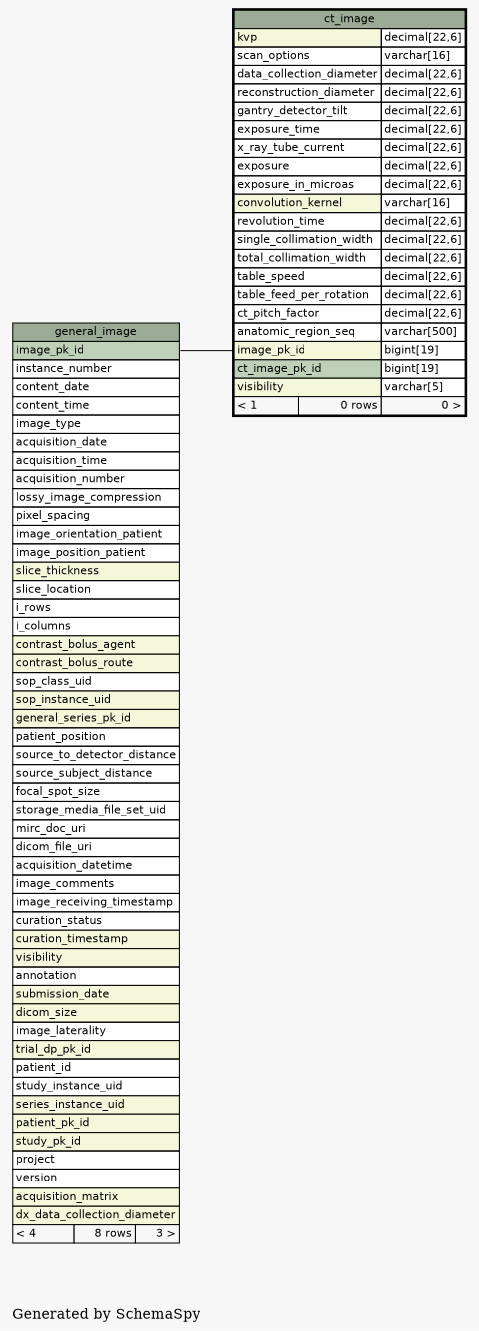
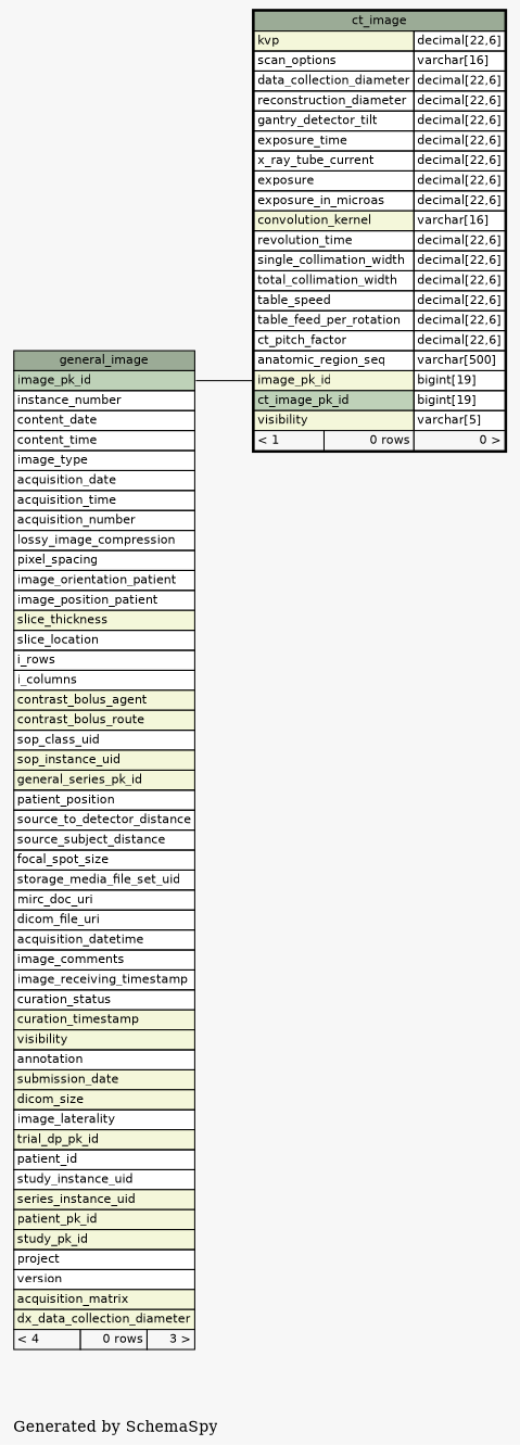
  digraph {
    bgcolor="#f7f7f7"
    label="\nGenerated by SchemaSpy"
    labeljust=l
    rankdir=RL
    node [fontname=Helvetica fontsize=11 shape=plaintext]
    n1 [label=<     <TABLE BORDER="2" CELLBORDER="1" CELLSPACING="0" BGCOLOR="#ffffff">       <TR><TD PORT="ct_image.heading" COLSPAN="3" BGCOLOR="#9bab96" ALIGN="CENTER">ct_image</TD></TR>       <TR><TD PORT="kvp" COLSPAN="2" BGCOLOR="#f4f7da" ALIGN="LEFT">kvp</TD><TD PORT="kvp.type" ALIGN="LEFT">decimal[22,6]</TD></TR>       <TR><TD PORT="scan_options" COLSPAN="2" ALIGN="LEFT">scan_options</TD><TD PORT="scan_options.type" ALIGN="LEFT">varchar[16]</TD></TR>       <TR><TD PORT="data_collection_diameter" COLSPAN="2" ALIGN="LEFT">data_collection_diameter</TD><TD PORT="data_collection_diameter.type" ALIGN="LEFT">decimal[22,6]</TD></TR>       <TR><TD PORT="reconstruction_diameter" COLSPAN="2" ALIGN="LEFT">reconstruction_diameter</TD><TD PORT="reconstruction_diameter.type" ALIGN="LEFT">decimal[22,6]</TD></TR>       <TR><TD PORT="gantry_detector_tilt" COLSPAN="2" ALIGN="LEFT">gantry_detector_tilt</TD><TD PORT="gantry_detector_tilt.type" ALIGN="LEFT">decimal[22,6]</TD></TR>       <TR><TD PORT="exposure_time" COLSPAN="2" ALIGN="LEFT">exposure_time</TD><TD PORT="exposure_time.type" ALIGN="LEFT">decimal[22,6]</TD></TR>       <TR><TD PORT="x_ray_tube_current" COLSPAN="2" ALIGN="LEFT">x_ray_tube_current</TD><TD PORT="x_ray_tube_current.type" ALIGN="LEFT">decimal[22,6]</TD></TR>       <TR><TD PORT="exposure" COLSPAN="2" ALIGN="LEFT">exposure</TD><TD PORT="exposure.type" ALIGN="LEFT">decimal[22,6]</TD></TR>       <TR><TD PORT="exposure_in_microas" COLSPAN="2" ALIGN="LEFT">exposure_in_microas</TD><TD PORT="exposure_in_microas.type" ALIGN="LEFT">decimal[22,6]</TD></TR>       <TR><TD PORT="convolution_kernel" COLSPAN="2" BGCOLOR="#f4f7da" ALIGN="LEFT">convolution_kernel</TD><TD PORT="convolution_kernel.type" ALIGN="LEFT">varchar[16]</TD></TR>       <TR><TD PORT="revolution_time" COLSPAN="2" ALIGN="LEFT">revolution_time</TD><TD PORT="revolution_time.type" ALIGN="LEFT">decimal[22,6]</TD></TR>       <TR><TD PORT="single_collimation_width" COLSPAN="2" ALIGN="LEFT">single_collimation_width</TD><TD PORT="single_collimation_width.type" ALIGN="LEFT">decimal[22,6]</TD></TR>       <TR><TD PORT="total_collimation_width" COLSPAN="2" ALIGN="LEFT">total_collimation_width</TD><TD PORT="total_collimation_width.type" ALIGN="LEFT">decimal[22,6]</TD></TR>       <TR><TD PORT="table_speed" COLSPAN="2" ALIGN="LEFT">table_speed</TD><TD PORT="table_speed.type" ALIGN="LEFT">decimal[22,6]</TD></TR>       <TR><TD PORT="table_feed_per_rotation" COLSPAN="2" ALIGN="LEFT">table_feed_per_rotation</TD><TD PORT="table_feed_per_rotation.type" ALIGN="LEFT">decimal[22,6]</TD></TR>       <TR><TD PORT="ct_pitch_factor" COLSPAN="2" ALIGN="LEFT">ct_pitch_factor</TD><TD PORT="ct_pitch_factor.type" ALIGN="LEFT">decimal[22,6]</TD></TR>       <TR><TD PORT="anatomic_region_seq" COLSPAN="2" ALIGN="LEFT">anatomic_region_seq</TD><TD PORT="anatomic_region_seq.type" ALIGN="LEFT">varchar[500]</TD></TR>       <TR><TD PORT="image_pk_id" COLSPAN="2" BGCOLOR="#f4f7da" ALIGN="LEFT">image_pk_id</TD><TD PORT="image_pk_id.type" ALIGN="LEFT">bigint[19]</TD></TR>       <TR><TD PORT="ct_image_pk_id" COLSPAN="2" BGCOLOR="#bed1b8" ALIGN="LEFT">ct_image_pk_id</TD><TD PORT="ct_image_pk_id.type" ALIGN="LEFT">bigint[19]</TD></TR>       <TR><TD PORT="visibility" COLSPAN="2" BGCOLOR="#f4f7da" ALIGN="LEFT">visibility</TD><TD PORT="visibility.type" ALIGN="LEFT">varchar[5]</TD></TR>       <TR><TD ALIGN="LEFT" BGCOLOR="#f7f7f7">&lt; 1</TD><TD ALIGN="RIGHT" BGCOLOR="#f7f7f7">0 rows</TD><TD ALIGN="RIGHT" BGCOLOR="#f7f7f7">0 &gt;</TD></TR>     </TABLE>>]
-   n2 [label=<     <TABLE BORDER="0" CELLBORDER="1" CELLSPACING="0" BGCOLOR="#ffffff">       <TR><TD PORT="general_image.heading" COLSPAN="3" BGCOLOR="#9bab96" ALIGN="CENTER">general_image</TD></TR>       <TR><TD PORT="image_pk_id" COLSPAN="3" BGCOLOR="#bed1b8" ALIGN="LEFT">image_pk_id</TD></TR>       <TR><TD PORT="instance_number" COLSPAN="3" ALIGN="LEFT">instance_number</TD></TR>       <TR><TD PORT="content_date" COLSPAN="3" ALIGN="LEFT">content_date</TD></TR>       <TR><TD PORT="content_time" COLSPAN="3" ALIGN="LEFT">content_time</TD></TR>       <TR><TD PORT="image_type" COLSPAN="3" ALIGN="LEFT">image_type</TD></TR>       <TR><TD PORT="acquisition_date" COLSPAN="3" ALIGN="LEFT">acquisition_date</TD></TR>       <TR><TD PORT="acquisition_time" COLSPAN="3" ALIGN="LEFT">acquisition_time</TD></TR>       <TR><TD PORT="acquisition_number" COLSPAN="3" ALIGN="LEFT">acquisition_number</TD></TR>       <TR><TD PORT="lossy_image_compression" COLSPAN="3" ALIGN="LEFT">lossy_image_compression</TD></TR>       <TR><TD PORT="pixel_spacing" COLSPAN="3" ALIGN="LEFT">pixel_spacing</TD></TR>       <TR><TD PORT="image_orientation_patient" COLSPAN="3" ALIGN="LEFT">image_orientation_patient</TD></TR>       <TR><TD PORT="image_position_patient" COLSPAN="3" ALIGN="LEFT">image_position_patient</TD></TR>       <TR><TD PORT="slice_thickness" COLSPAN="3" BGCOLOR="#f4f7da" ALIGN="LEFT">slice_thickness</TD></TR>       <TR><TD PORT="slice_location" COLSPAN="3" ALIGN="LEFT">slice_location</TD></TR>       <TR><TD PORT="i_rows" COLSPAN="3" ALIGN="LEFT">i_rows</TD></TR>       <TR><TD PORT="i_columns" COLSPAN="3" ALIGN="LEFT">i_columns</TD></TR>       <TR><TD PORT="contrast_bolus_agent" COLSPAN="3" BGCOLOR="#f4f7da" ALIGN="LEFT">contrast_bolus_agent</TD></TR>       <TR><TD PORT="contrast_bolus_route" COLSPAN="3" BGCOLOR="#f4f7da" ALIGN="LEFT">contrast_bolus_route</TD></TR>       <TR><TD PORT="sop_class_uid" COLSPAN="3" ALIGN="LEFT">sop_class_uid</TD></TR>       <TR><TD PORT="sop_instance_uid" COLSPAN="3" BGCOLOR="#f4f7da" ALIGN="LEFT">sop_instance_uid</TD></TR>       <TR><TD PORT="general_series_pk_id" COLSPAN="3" BGCOLOR="#f4f7da" ALIGN="LEFT">general_series_pk_id</TD></TR>       <TR><TD PORT="patient_position" COLSPAN="3" ALIGN="LEFT">patient_position</TD></TR>       <TR><TD PORT="source_to_detector_distance" COLSPAN="3" ALIGN="LEFT">source_to_detector_distance</TD></TR>       <TR><TD PORT="source_subject_distance" COLSPAN="3" ALIGN="LEFT">source_subject_distance</TD></TR>       <TR><TD PORT="focal_spot_size" COLSPAN="3" ALIGN="LEFT">focal_spot_size</TD></TR>       <TR><TD PORT="storage_media_file_set_uid" COLSPAN="3" ALIGN="LEFT">storage_media_file_set_uid</TD></TR>       <TR><TD PORT="mirc_doc_uri" COLSPAN="3" ALIGN="LEFT">mirc_doc_uri</TD></TR>       <TR><TD PORT="dicom_file_uri" COLSPAN="3" ALIGN="LEFT">dicom_file_uri</TD></TR>       <TR><TD PORT="acquisition_datetime" COLSPAN="3" ALIGN="LEFT">acquisition_datetime</TD></TR>       <TR><TD PORT="image_comments" COLSPAN="3" ALIGN="LEFT">image_comments</TD></TR>       <TR><TD PORT="image_receiving_timestamp" COLSPAN="3" ALIGN="LEFT">image_receiving_timestamp</TD></TR>       <TR><TD PORT="curation_status" COLSPAN="3" ALIGN="LEFT">curation_status</TD></TR>       <TR><TD PORT="curation_timestamp" COLSPAN="3" BGCOLOR="#f4f7da" ALIGN="LEFT">curation_timestamp</TD></TR>       <TR><TD PORT="visibility" COLSPAN="3" BGCOLOR="#f4f7da" ALIGN="LEFT">visibility</TD></TR>       <TR><TD PORT="annotation" COLSPAN="3" ALIGN="LEFT">annotation</TD></TR>       <TR><TD PORT="submission_date" COLSPAN="3" BGCOLOR="#f4f7da" ALIGN="LEFT">submission_date</TD></TR>       <TR><TD PORT="dicom_size" COLSPAN="3" BGCOLOR="#f4f7da" ALIGN="LEFT">dicom_size</TD></TR>       <TR><TD PORT="image_laterality" COLSPAN="3" ALIGN="LEFT">image_laterality</TD></TR>       <TR><TD PORT="trial_dp_pk_id" COLSPAN="3" BGCOLOR="#f4f7da" ALIGN="LEFT">trial_dp_pk_id</TD></TR>       <TR><TD PORT="patient_id" COLSPAN="3" ALIGN="LEFT">patient_id</TD></TR>       <TR><TD PORT="study_instance_uid" COLSPAN="3" ALIGN="LEFT">study_instance_uid</TD></TR>       <TR><TD PORT="series_instance_uid" COLSPAN="3" BGCOLOR="#f4f7da" ALIGN="LEFT">series_instance_uid</TD></TR>       <TR><TD PORT="patient_pk_id" COLSPAN="3" BGCOLOR="#f4f7da" ALIGN="LEFT">patient_pk_id</TD></TR>       <TR><TD PORT="study_pk_id" COLSPAN="3" BGCOLOR="#f4f7da" ALIGN="LEFT">study_pk_id</TD></TR>       <TR><TD PORT="project" COLSPAN="3" ALIGN="LEFT">project</TD></TR>       <TR><TD PORT="version" COLSPAN="3" ALIGN="LEFT">version</TD></TR>       <TR><TD PORT="acquisition_matrix" COLSPAN="3" BGCOLOR="#f4f7da" ALIGN="LEFT">acquisition_matrix</TD></TR>       <TR><TD PORT="dx_data_collection_diameter" COLSPAN="3" BGCOLOR="#f4f7da" ALIGN="LEFT">dx_data_collection_diameter</TD></TR>       <TR><TD ALIGN="LEFT" BGCOLOR="#f7f7f7">&lt; 4</TD><TD ALIGN="RIGHT" BGCOLOR="#f7f7f7">8 rows</TD><TD ALIGN="RIGHT" BGCOLOR="#f7f7f7">3 &gt;</TD></TR>     </TABLE>>]
+   n2 [label=<     <TABLE BORDER="0" CELLBORDER="1" CELLSPACING="0" BGCOLOR="#ffffff">       <TR><TD PORT="general_image.heading" COLSPAN="3" BGCOLOR="#9bab96" ALIGN="CENTER">general_image</TD></TR>       <TR><TD PORT="image_pk_id" COLSPAN="3" BGCOLOR="#bed1b8" ALIGN="LEFT">image_pk_id</TD></TR>       <TR><TD PORT="instance_number" COLSPAN="3" ALIGN="LEFT">instance_number</TD></TR>       <TR><TD PORT="content_date" COLSPAN="3" ALIGN="LEFT">content_date</TD></TR>       <TR><TD PORT="content_time" COLSPAN="3" ALIGN="LEFT">content_time</TD></TR>       <TR><TD PORT="image_type" COLSPAN="3" ALIGN="LEFT">image_type</TD></TR>       <TR><TD PORT="acquisition_date" COLSPAN="3" ALIGN="LEFT">acquisition_date</TD></TR>       <TR><TD PORT="acquisition_time" COLSPAN="3" ALIGN="LEFT">acquisition_time</TD></TR>       <TR><TD PORT="acquisition_number" COLSPAN="3" ALIGN="LEFT">acquisition_number</TD></TR>       <TR><TD PORT="lossy_image_compression" COLSPAN="3" ALIGN="LEFT">lossy_image_compression</TD></TR>       <TR><TD PORT="pixel_spacing" COLSPAN="3" ALIGN="LEFT">pixel_spacing</TD></TR>       <TR><TD PORT="image_orientation_patient" COLSPAN="3" ALIGN="LEFT">image_orientation_patient</TD></TR>       <TR><TD PORT="image_position_patient" COLSPAN="3" ALIGN="LEFT">image_position_patient</TD></TR>       <TR><TD PORT="slice_thickness" COLSPAN="3" BGCOLOR="#f4f7da" ALIGN="LEFT">slice_thickness</TD></TR>       <TR><TD PORT="slice_location" COLSPAN="3" ALIGN="LEFT">slice_location</TD></TR>       <TR><TD PORT="i_rows" COLSPAN="3" ALIGN="LEFT">i_rows</TD></TR>       <TR><TD PORT="i_columns" COLSPAN="3" ALIGN="LEFT">i_columns</TD></TR>       <TR><TD PORT="contrast_bolus_agent" COLSPAN="3" BGCOLOR="#f4f7da" ALIGN="LEFT">contrast_bolus_agent</TD></TR>       <TR><TD PORT="contrast_bolus_route" COLSPAN="3" BGCOLOR="#f4f7da" ALIGN="LEFT">contrast_bolus_route</TD></TR>       <TR><TD PORT="sop_class_uid" COLSPAN="3" ALIGN="LEFT">sop_class_uid</TD></TR>       <TR><TD PORT="sop_instance_uid" COLSPAN="3" BGCOLOR="#f4f7da" ALIGN="LEFT">sop_instance_uid</TD></TR>       <TR><TD PORT="general_series_pk_id" COLSPAN="3" BGCOLOR="#f4f7da" ALIGN="LEFT">general_series_pk_id</TD></TR>       <TR><TD PORT="patient_position" COLSPAN="3" ALIGN="LEFT">patient_position</TD></TR>       <TR><TD PORT="source_to_detector_distance" COLSPAN="3" ALIGN="LEFT">source_to_detector_distance</TD></TR>       <TR><TD PORT="source_subject_distance" COLSPAN="3" ALIGN="LEFT">source_subject_distance</TD></TR>       <TR><TD PORT="focal_spot_size" COLSPAN="3" ALIGN="LEFT">focal_spot_size</TD></TR>       <TR><TD PORT="storage_media_file_set_uid" COLSPAN="3" ALIGN="LEFT">storage_media_file_set_uid</TD></TR>       <TR><TD PORT="mirc_doc_uri" COLSPAN="3" ALIGN="LEFT">mirc_doc_uri</TD></TR>       <TR><TD PORT="dicom_file_uri" COLSPAN="3" ALIGN="LEFT">dicom_file_uri</TD></TR>       <TR><TD PORT="acquisition_datetime" COLSPAN="3" ALIGN="LEFT">acquisition_datetime</TD></TR>       <TR><TD PORT="image_comments" COLSPAN="3" ALIGN="LEFT">image_comments</TD></TR>       <TR><TD PORT="image_receiving_timestamp" COLSPAN="3" ALIGN="LEFT">image_receiving_timestamp</TD></TR>       <TR><TD PORT="curation_status" COLSPAN="3" ALIGN="LEFT">curation_status</TD></TR>       <TR><TD PORT="curation_timestamp" COLSPAN="3" BGCOLOR="#f4f7da" ALIGN="LEFT">curation_timestamp</TD></TR>       <TR><TD PORT="visibility" COLSPAN="3" BGCOLOR="#f4f7da" ALIGN="LEFT">visibility</TD></TR>       <TR><TD PORT="annotation" COLSPAN="3" ALIGN="LEFT">annotation</TD></TR>       <TR><TD PORT="submission_date" COLSPAN="3" BGCOLOR="#f4f7da" ALIGN="LEFT">submission_date</TD></TR>       <TR><TD PORT="dicom_size" COLSPAN="3" BGCOLOR="#f4f7da" ALIGN="LEFT">dicom_size</TD></TR>       <TR><TD PORT="image_laterality" COLSPAN="3" ALIGN="LEFT">image_laterality</TD></TR>       <TR><TD PORT="trial_dp_pk_id" COLSPAN="3" BGCOLOR="#f4f7da" ALIGN="LEFT">trial_dp_pk_id</TD></TR>       <TR><TD PORT="patient_id" COLSPAN="3" ALIGN="LEFT">patient_id</TD></TR>       <TR><TD PORT="study_instance_uid" COLSPAN="3" ALIGN="LEFT">study_instance_uid</TD></TR>       <TR><TD PORT="series_instance_uid" COLSPAN="3" BGCOLOR="#f4f7da" ALIGN="LEFT">series_instance_uid</TD></TR>       <TR><TD PORT="patient_pk_id" COLSPAN="3" BGCOLOR="#f4f7da" ALIGN="LEFT">patient_pk_id</TD></TR>       <TR><TD PORT="study_pk_id" COLSPAN="3" BGCOLOR="#f4f7da" ALIGN="LEFT">study_pk_id</TD></TR>       <TR><TD PORT="project" COLSPAN="3" ALIGN="LEFT">project</TD></TR>       <TR><TD PORT="version" COLSPAN="3" ALIGN="LEFT">version</TD></TR>       <TR><TD PORT="acquisition_matrix" COLSPAN="3" BGCOLOR="#f4f7da" ALIGN="LEFT">acquisition_matrix</TD></TR>       <TR><TD PORT="dx_data_collection_diameter" COLSPAN="3" BGCOLOR="#f4f7da" ALIGN="LEFT">dx_data_collection_diameter</TD></TR>       <TR><TD ALIGN="LEFT" BGCOLOR="#f7f7f7">&lt; 4</TD><TD ALIGN="RIGHT" BGCOLOR="#f7f7f7">0 rows</TD><TD ALIGN="RIGHT" BGCOLOR="#f7f7f7">3 &gt;</TD></TR>     </TABLE>>]
    n1 -> n2 [arrowhead=none arrowsize=0.8 arrowtail=crowtee headport="image_pk_id:e" tailport="image_pk_id:w"]
  }
